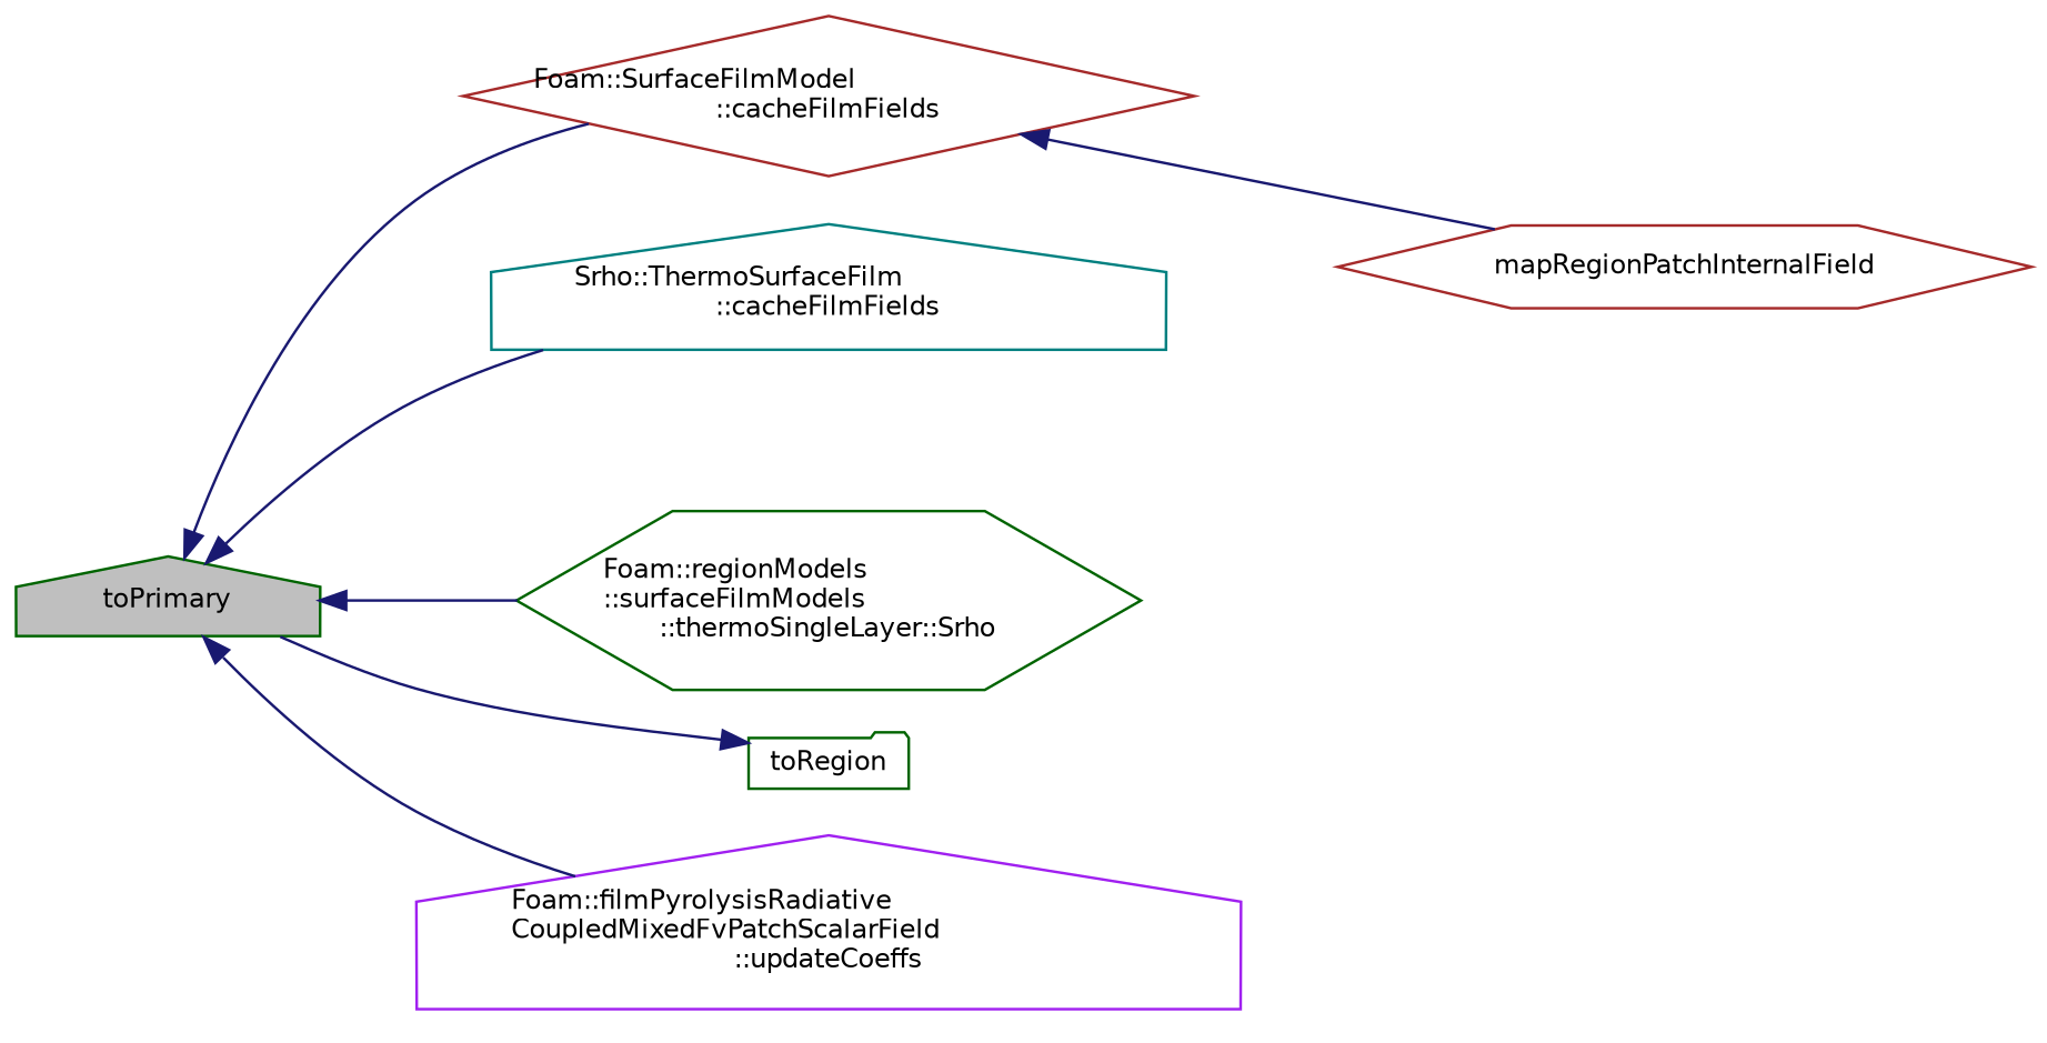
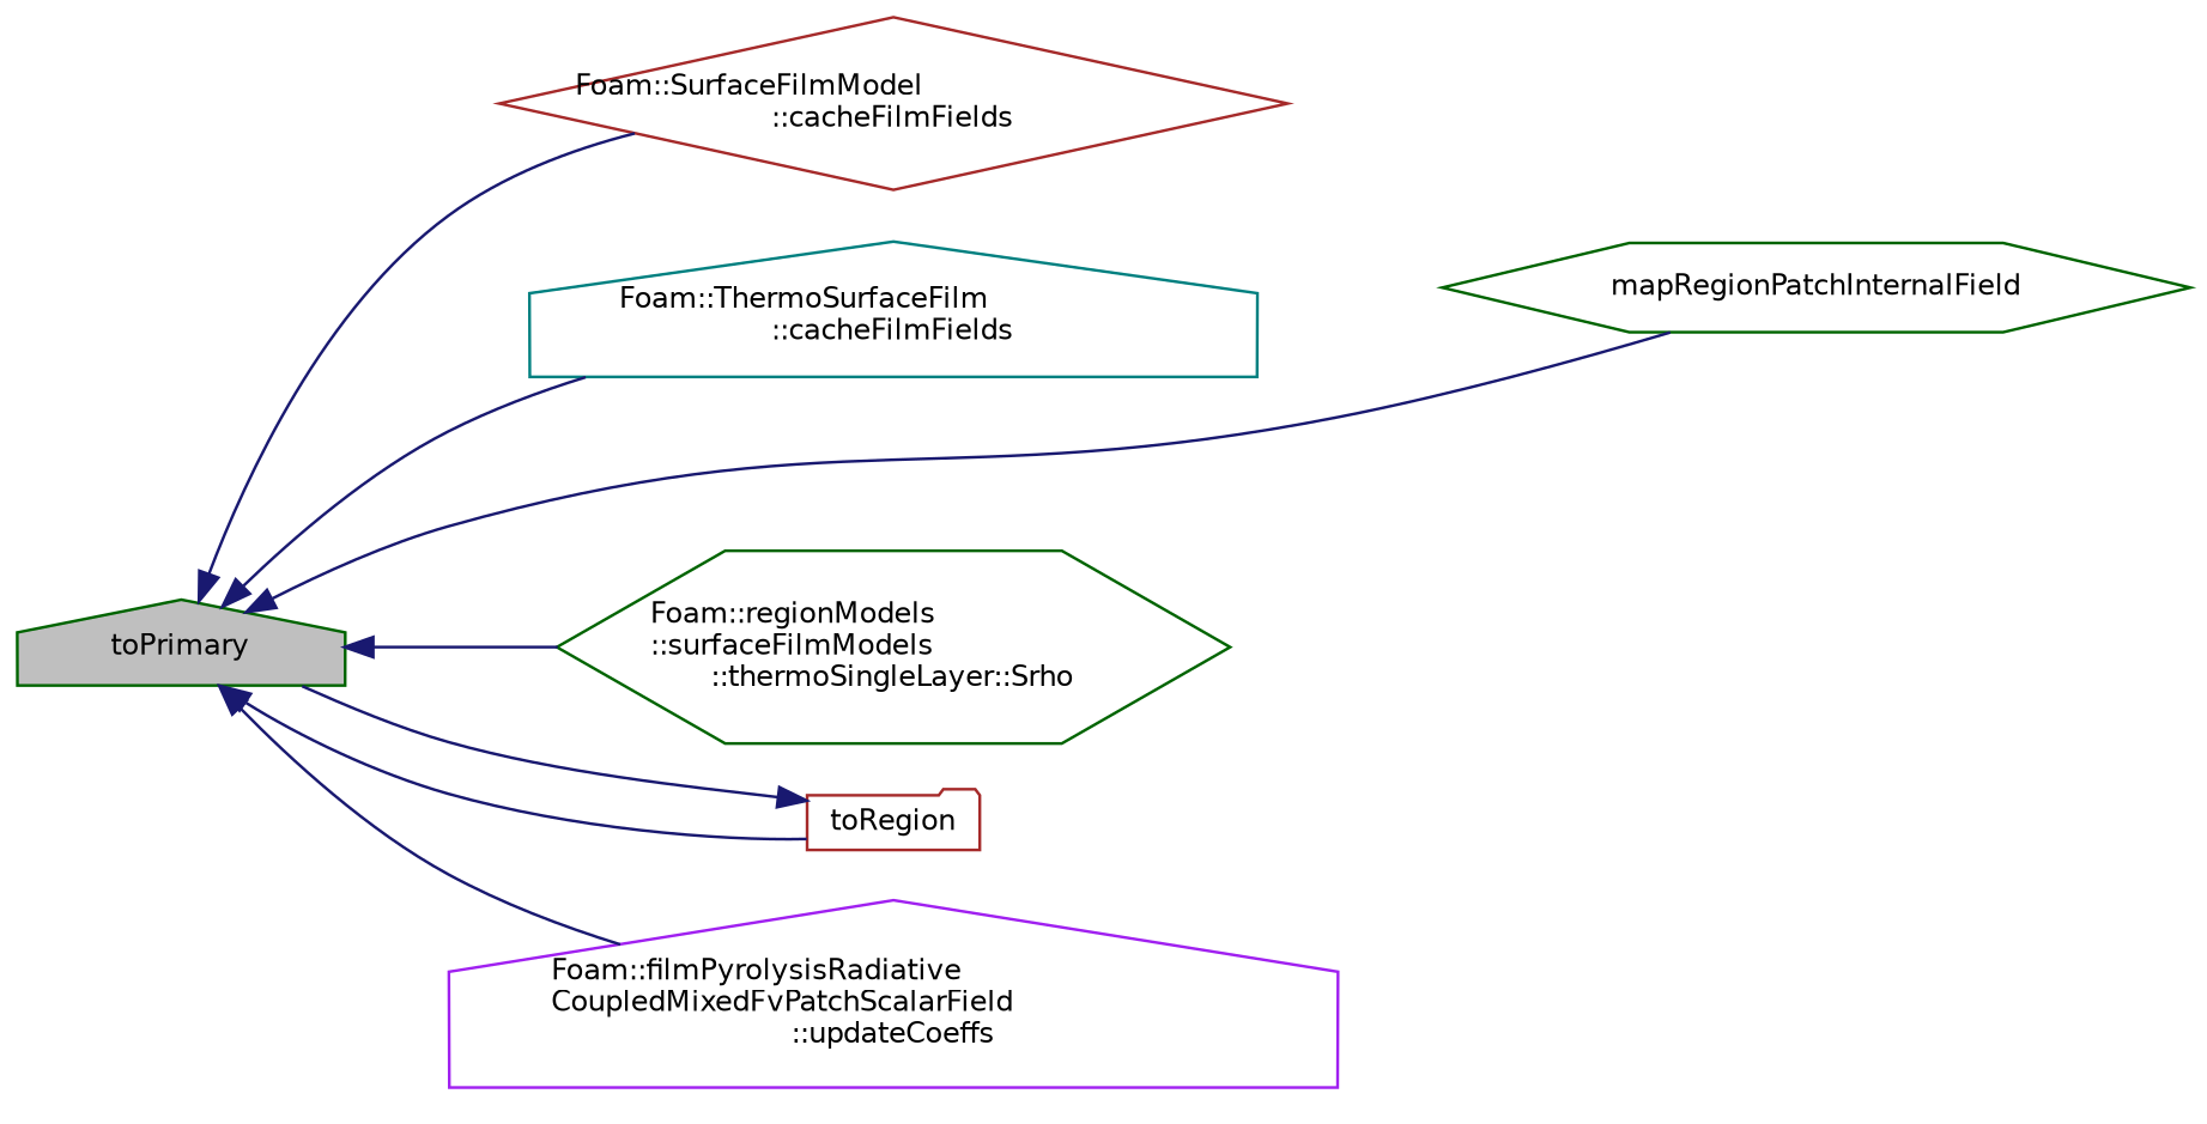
  digraph {
    rankdir=LR
    node [color=darkgreen fontname=Helvetica fontsize=10 shape=house]
    edge [color=midnightblue dir=back fontname=Helvetica fontsize=10 labelfontname=Helvetica labelfontsize=10 style=solid]
    n1 [fillcolor=grey75 fontcolor=black height=0.2 label=toPrimary style=filled width=0.4]
    n2 [color=brown height=0.2 label="Foam::SurfaceFilmModel\l::cacheFilmFields" shape=diamond width=0.4]
-   n3 [color=teal height=0.2 label="Srho::ThermoSurfaceFilm\l::cacheFilmFields" width=0.4]
-   n4 [color=brown height=0.2 label=mapRegionPatchInternalField shape=hexagon width=0.4]
+   n3 [color=teal height=0.2 label="Foam::ThermoSurfaceFilm\l::cacheFilmFields" width=0.4]
+   n4 [height=0.2 label=mapRegionPatchInternalField shape=hexagon width=0.4]
    n5 [height=0.2 label="Foam::regionModels\l::surfaceFilmModels\l::thermoSingleLayer::Srho" shape=hexagon width=0.4]
-   n6 [height=0.2 label=toRegion shape=folder width=0.4]
+   n6 [color=brown height=0.2 label=toRegion shape=folder width=0.4]
    n7 [color=purple height=0.2 label="Foam::filmPyrolysisRadiative\lCoupledMixedFvPatchScalarField\l::updateCoeffs" width=0.4]
    n1 -> n2
    n1 -> n3
-   n2 -> n4
+   n1 -> n4
    n1 -> n5
+   n1 -> n6
    n1 -> n7
    n6 -> n1
  }
